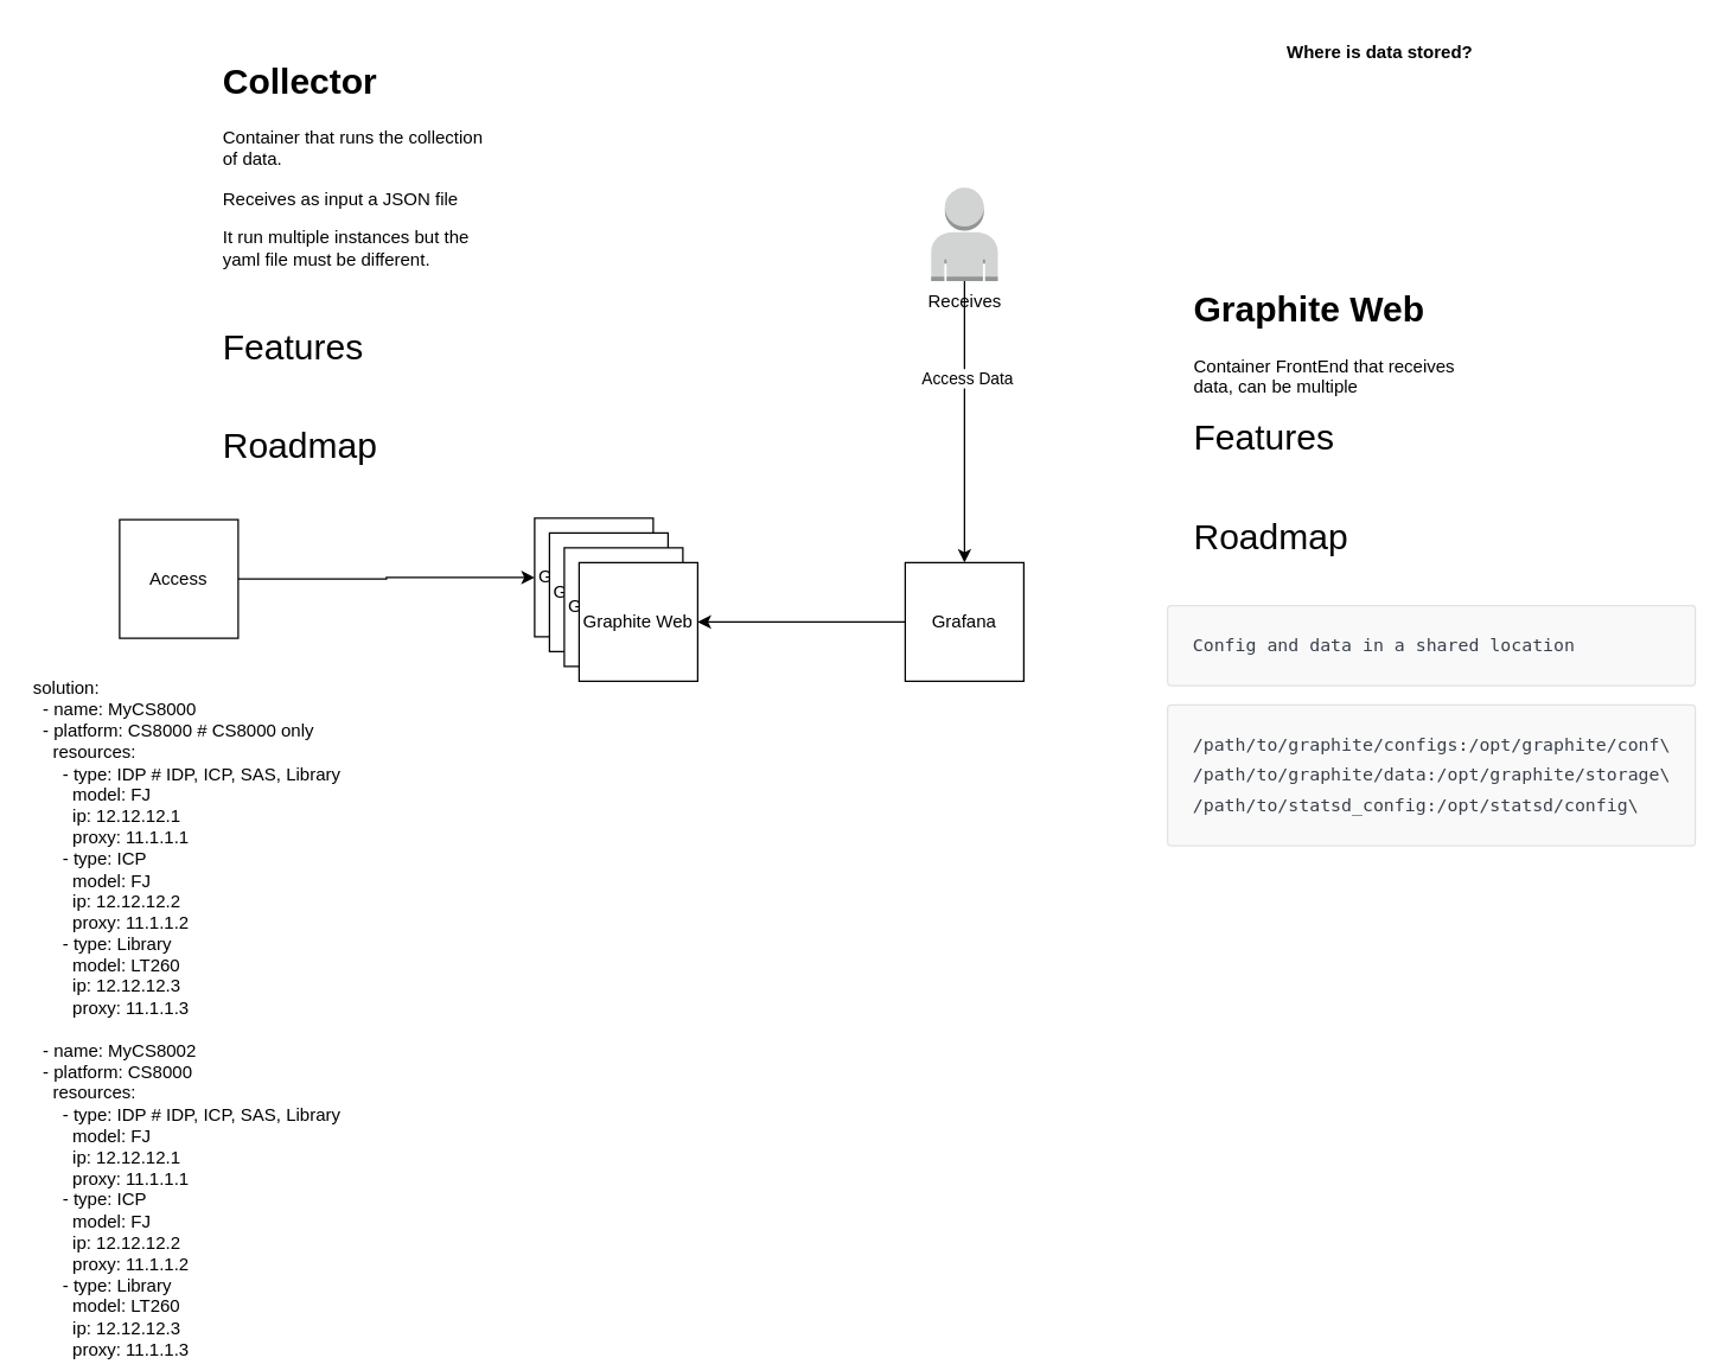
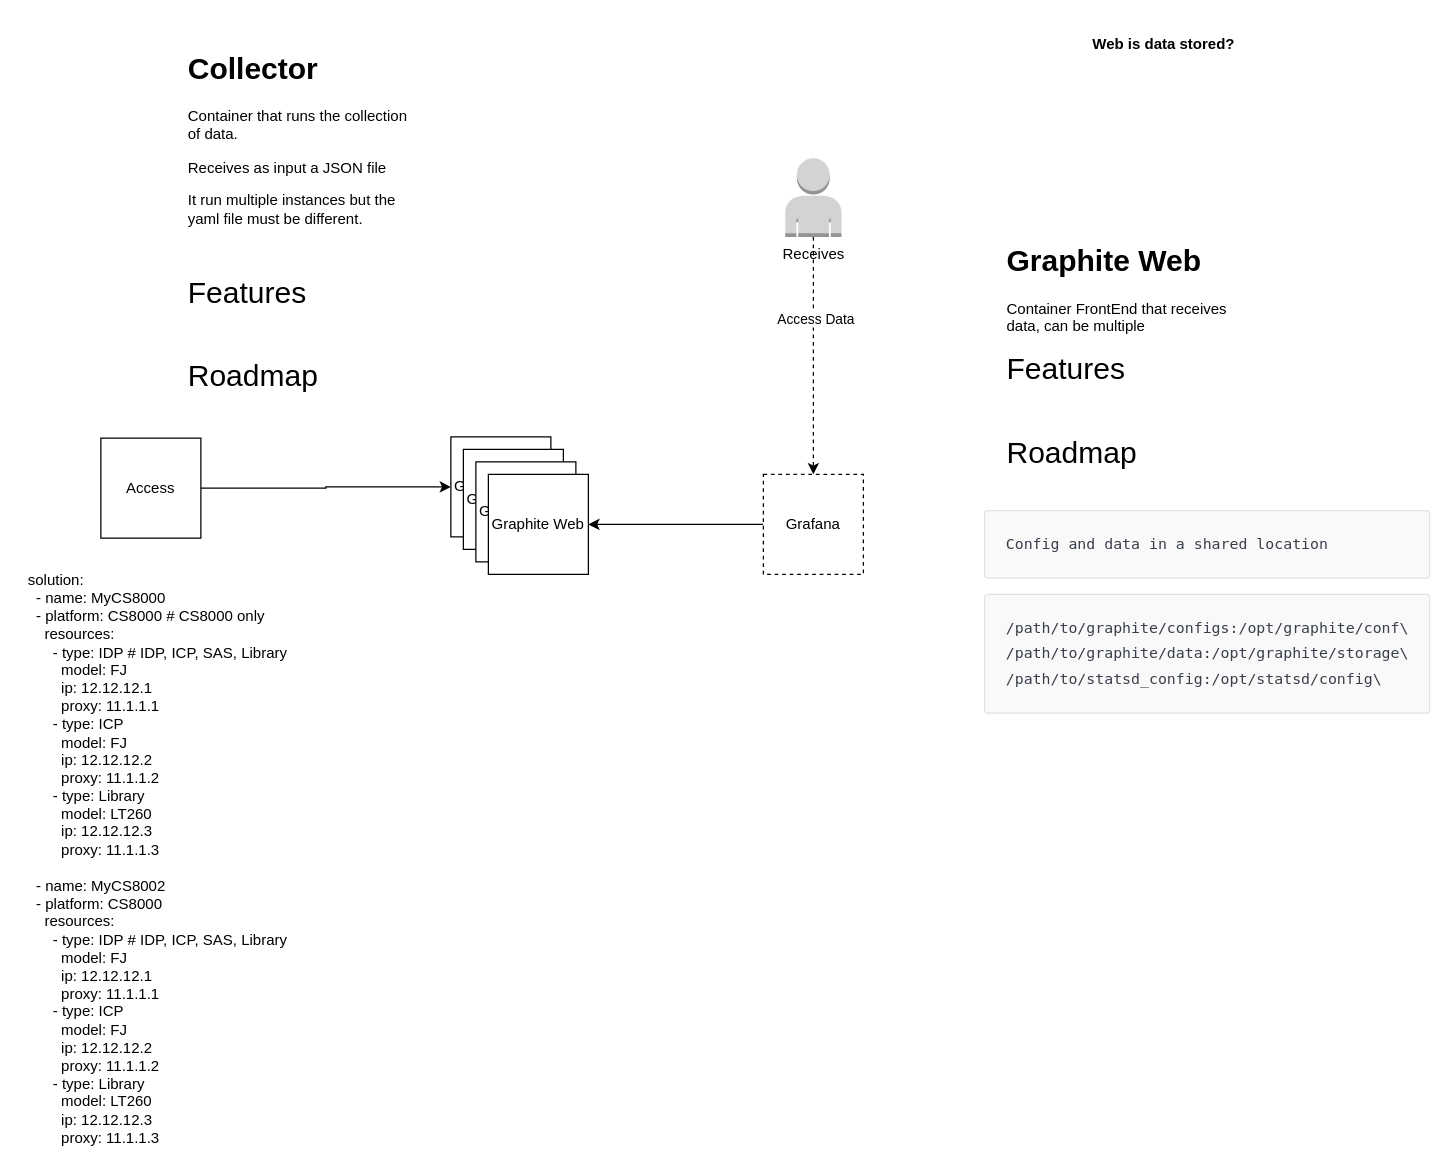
  <mxCell id="0" />
  <mxCell id="1" parent="0" />
  <mxCell id="2" style="edgeStyle=orthogonalEdgeStyle;rounded=0;orthogonalLoop=1;jettySize=auto;html=1;" parent="1" source="3" target="6" edge="1"><mxGeometry relative="1" as="geometry" /></mxCell>
  <mxCell id="3" value="Access" style="rounded=0;whiteSpace=wrap;html=1;" parent="1" vertex="1"><mxGeometry x="80" y="350" width="80" height="80" as="geometry" /></mxCell>
  <mxCell id="4" value="&lt;h1&gt;Collector&lt;/h1&gt;&lt;p&gt;Container that runs the collection of data.&lt;/p&gt;&lt;p&gt;Receives as input a JSON file&lt;/p&gt;&lt;p&gt;It run multiple instances but the yaml file must be different.&lt;/p&gt;&lt;p&gt;&lt;br&gt;&lt;/p&gt;&lt;p&gt;&lt;font style=&quot;font-size: 24px;&quot;&gt;Features&lt;/font&gt;&lt;/p&gt;&lt;p&gt;&lt;br&gt;&lt;/p&gt;&lt;p&gt;&lt;font style=&quot;font-size: 24px;&quot;&gt;Roadmap&lt;/font&gt;&lt;/p&gt;" style="text;html=1;strokeColor=none;fillColor=none;spacing=5;spacingTop=-20;whiteSpace=wrap;overflow=hidden;rounded=0;" parent="1" vertex="1"><mxGeometry x="145" y="35" width="190" height="300" as="geometry" /></mxCell>
  <mxCell id="5" value="&lt;div&gt;solution:&lt;/div&gt;&lt;div&gt;&amp;nbsp; - name: MyCS8000&lt;/div&gt;&lt;div&gt;&amp;nbsp; - platform: CS8000 # CS8000 only&lt;/div&gt;&lt;div&gt;&amp;nbsp; &amp;nbsp; resources:&lt;/div&gt;&lt;div&gt;&amp;nbsp; &amp;nbsp; &amp;nbsp; - type: IDP # IDP, ICP, SAS, Library&lt;/div&gt;&lt;div&gt;&amp;nbsp; &amp;nbsp; &amp;nbsp; &amp;nbsp; model: FJ&lt;/div&gt;&lt;div&gt;&amp;nbsp; &amp;nbsp; &amp;nbsp; &amp;nbsp; ip: 12.12.12.1&lt;/div&gt;&lt;div&gt;&amp;nbsp; &amp;nbsp; &amp;nbsp; &amp;nbsp; proxy: 11.1.1.1&lt;/div&gt;&lt;div&gt;&amp;nbsp; &amp;nbsp; &amp;nbsp; - type: ICP&lt;/div&gt;&lt;div&gt;&amp;nbsp; &amp;nbsp; &amp;nbsp; &amp;nbsp; model: FJ&lt;/div&gt;&lt;div&gt;&amp;nbsp; &amp;nbsp; &amp;nbsp; &amp;nbsp; ip: 12.12.12.2&lt;/div&gt;&lt;div&gt;&amp;nbsp; &amp;nbsp; &amp;nbsp; &amp;nbsp; proxy: 11.1.1.2&lt;/div&gt;&lt;div&gt;&amp;nbsp; &amp;nbsp; &amp;nbsp; - type: Library&lt;/div&gt;&lt;div&gt;&amp;nbsp; &amp;nbsp; &amp;nbsp; &amp;nbsp; model: LT260&lt;/div&gt;&lt;div&gt;&amp;nbsp; &amp;nbsp; &amp;nbsp; &amp;nbsp; ip: 12.12.12.3&lt;/div&gt;&lt;div&gt;&amp;nbsp; &amp;nbsp; &amp;nbsp; &amp;nbsp; proxy: 11.1.1.3&lt;/div&gt;&lt;div&gt;&amp;nbsp; &amp;nbsp; &amp;nbsp; &amp;nbsp;&amp;nbsp;&lt;/div&gt;&lt;div&gt;&amp;nbsp; - name: MyCS8002&lt;/div&gt;&lt;div&gt;&amp;nbsp; - platform: CS8000&lt;/div&gt;&lt;div&gt;&amp;nbsp; &amp;nbsp; resources:&lt;/div&gt;&lt;div&gt;&amp;nbsp; &amp;nbsp; &amp;nbsp; - type: IDP # IDP, ICP, SAS, Library&lt;/div&gt;&lt;div&gt;&amp;nbsp; &amp;nbsp; &amp;nbsp; &amp;nbsp; model: FJ&lt;/div&gt;&lt;div&gt;&amp;nbsp; &amp;nbsp; &amp;nbsp; &amp;nbsp; ip: 12.12.12.1&lt;/div&gt;&lt;div&gt;&amp;nbsp; &amp;nbsp; &amp;nbsp; &amp;nbsp; proxy: 11.1.1.1&lt;/div&gt;&lt;div&gt;&amp;nbsp; &amp;nbsp; &amp;nbsp; - type: ICP&lt;/div&gt;&lt;div&gt;&amp;nbsp; &amp;nbsp; &amp;nbsp; &amp;nbsp; model: FJ&lt;/div&gt;&lt;div&gt;&amp;nbsp; &amp;nbsp; &amp;nbsp; &amp;nbsp; ip: 12.12.12.2&lt;/div&gt;&lt;div&gt;&amp;nbsp; &amp;nbsp; &amp;nbsp; &amp;nbsp; proxy: 11.1.1.2&lt;/div&gt;&lt;div&gt;&amp;nbsp; &amp;nbsp; &amp;nbsp; - type: Library&lt;/div&gt;&lt;div&gt;&amp;nbsp; &amp;nbsp; &amp;nbsp; &amp;nbsp; model: LT260&lt;/div&gt;&lt;div&gt;&amp;nbsp; &amp;nbsp; &amp;nbsp; &amp;nbsp; ip: 12.12.12.3&lt;/div&gt;&lt;div&gt;&amp;nbsp; &amp;nbsp; &amp;nbsp; &amp;nbsp; proxy: 11.1.1.3&lt;/div&gt;" style="text;html=1;strokeColor=none;fillColor=none;align=left;verticalAlign=top;whiteSpace=wrap;rounded=0;fontSize=12;horizontal=1;" parent="1" vertex="1"><mxGeometry x="20" y="450" width="220" height="246" as="geometry" /></mxCell>
  <mxCell id="6" value="Graphite Web" style="rounded=0;whiteSpace=wrap;html=1;" parent="1" vertex="1"><mxGeometry x="360" y="349" width="80" height="80" as="geometry" /></mxCell>
  <mxCell id="7" value="&lt;h1&gt;Graphite Web&lt;/h1&gt;&lt;p&gt;Container FrontEnd that receives data, can be multiple&lt;/p&gt;&lt;p&gt;&lt;font style=&quot;font-size: 24px;&quot;&gt;Features&lt;/font&gt;&lt;/p&gt;&lt;p&gt;&lt;br&gt;&lt;/p&gt;&lt;p&gt;&lt;font style=&quot;font-size: 24px;&quot;&gt;Roadmap&lt;/font&gt;&lt;/p&gt;" style="text;html=1;strokeColor=none;fillColor=none;spacing=5;spacingTop=-20;whiteSpace=wrap;overflow=hidden;rounded=0;" parent="1" vertex="1"><mxGeometry x="800" y="189" width="190" height="300" as="geometry" /></mxCell>
  <mxCell id="8" value="Graphite Web" style="rounded=0;whiteSpace=wrap;html=1;" parent="1" vertex="1"><mxGeometry x="370" y="359" width="80" height="80" as="geometry" /></mxCell>
  <mxCell id="9" value="Graphite Web" style="rounded=0;whiteSpace=wrap;html=1;" parent="1" vertex="1"><mxGeometry x="380" y="369" width="80" height="80" as="geometry" /></mxCell>
  <mxCell id="10" value="Graphite Web" style="rounded=0;whiteSpace=wrap;html=1;" parent="1" vertex="1"><mxGeometry x="390" y="379" width="80" height="80" as="geometry" /></mxCell>
  <mxCell id="11" value="&lt;pre style=&quot;box-sizing: inherit; font-size: 11.9px; overflow-wrap: normal; padding: 16px; overflow: auto; line-height: 1.45; background-color: rgb(249, 249, 250); border: 1px solid rgb(225, 226, 230); border-radius: 3px; color: rgb(57, 63, 73); text-align: start;&quot;&gt;&lt;code style=&quot;box-sizing: inherit; font-family: &amp;quot;Roboto Mono&amp;quot;, consolas, monaco, monospace; font-size: 11.9px; overflow-wrap: break-word; padding: 0px; background: transparent; border-radius: 1px; margin: 0px; line-height: 1.75; word-break: normal; border: 0px;&quot;&gt;Config and data in a shared location&lt;/code&gt;&lt;/pre&gt;&lt;pre style=&quot;box-sizing: inherit; font-size: 11.9px; overflow-wrap: normal; padding: 16px; overflow: auto; line-height: 1.45; background-color: rgb(249, 249, 250); border: 1px solid rgb(225, 226, 230); border-radius: 3px; color: rgb(57, 63, 73); text-align: start;&quot;&gt;&lt;code style=&quot;box-sizing: inherit; font-family: &amp;quot;Roboto Mono&amp;quot;, consolas, monaco, monospace; font-size: 11.9px; overflow-wrap: break-word; padding: 0px; background: transparent; border-radius: 1px; margin: 0px; line-height: 1.75; word-break: normal; border: 0px;&quot;&gt;/path/to/graphite/configs:/opt/graphite/conf\&lt;br&gt;/path/to/graphite/data:/opt/graphite/storage\&lt;br&gt;/path/to/statsd_config:/opt/statsd/config\&lt;/code&gt;&lt;/pre&gt;" style="text;html=1;align=center;verticalAlign=middle;resizable=0;points=[];autosize=1;strokeColor=none;fillColor=none;fontSize=12;" parent="1" vertex="1"><mxGeometry x="790" y="389" width="350" height="200" as="geometry" /></mxCell>
- <mxCell id="12" style="edgeStyle=orthogonalEdgeStyle;rounded=0;orthogonalLoop=1;jettySize=auto;html=1;entryX=0.5;entryY=0;entryDx=0;entryDy=0;" parent="1" source="14" target="17" edge="1"><mxGeometry relative="1" as="geometry" /></mxCell>
+ <mxCell id="12" style="edgeStyle=orthogonalEdgeStyle;rounded=0;orthogonalLoop=1;jettySize=auto;html=1;entryX=0.5;entryY=0;entryDx=0;entryDy=0;dashed=1;" parent="1" source="14" target="17" edge="1"><mxGeometry relative="1" as="geometry" /></mxCell>
  <mxCell id="13" value="Access Data" style="edgeLabel;html=1;align=center;verticalAlign=middle;resizable=0;points=[];" parent="12" vertex="1" connectable="0"><mxGeometry x="-0.316" y="1" relative="1" as="geometry"><mxPoint as="offset" /></mxGeometry></mxCell>
  <mxCell id="14" value="Receives" style="outlineConnect=0;dashed=0;verticalLabelPosition=bottom;verticalAlign=top;align=center;html=1;shape=mxgraph.aws3.user;fillColor=#D2D3D3;gradientColor=none;" parent="1" vertex="1"><mxGeometry x="627.5" y="126" width="45" height="63" as="geometry" /></mxCell>
- <mxCell id="15" value="Where is data stored?" style="text;html=1;align=center;verticalAlign=middle;resizable=0;points=[];autosize=1;strokeColor=none;fillColor=none;fontStyle=1" parent="1" vertex="1"><mxGeometry x="855" y="20" width="150" height="30" as="geometry" /></mxCell>
+ <mxCell id="15" value="Web is data stored?" style="text;html=1;align=center;verticalAlign=middle;resizable=0;points=[];autosize=1;strokeColor=none;fillColor=none;fontStyle=1" parent="1" vertex="1"><mxGeometry x="855" y="20" width="150" height="30" as="geometry" /></mxCell>
  <mxCell id="16" style="edgeStyle=orthogonalEdgeStyle;rounded=0;orthogonalLoop=1;jettySize=auto;html=1;entryX=1;entryY=0.5;entryDx=0;entryDy=0;" edge="1" parent="1" source="17" target="10"><mxGeometry relative="1" as="geometry" /></mxCell>
- <mxCell id="17" value="Grafana" style="rounded=0;whiteSpace=wrap;html=1;" vertex="1" parent="1"><mxGeometry x="610" y="379" width="80" height="80" as="geometry" /></mxCell>
+ <mxCell id="17" value="Grafana" style="rounded=0;whiteSpace=wrap;html=1;dashed=1;" vertex="1" parent="1"><mxGeometry x="610" y="379" width="80" height="80" as="geometry" /></mxCell>
